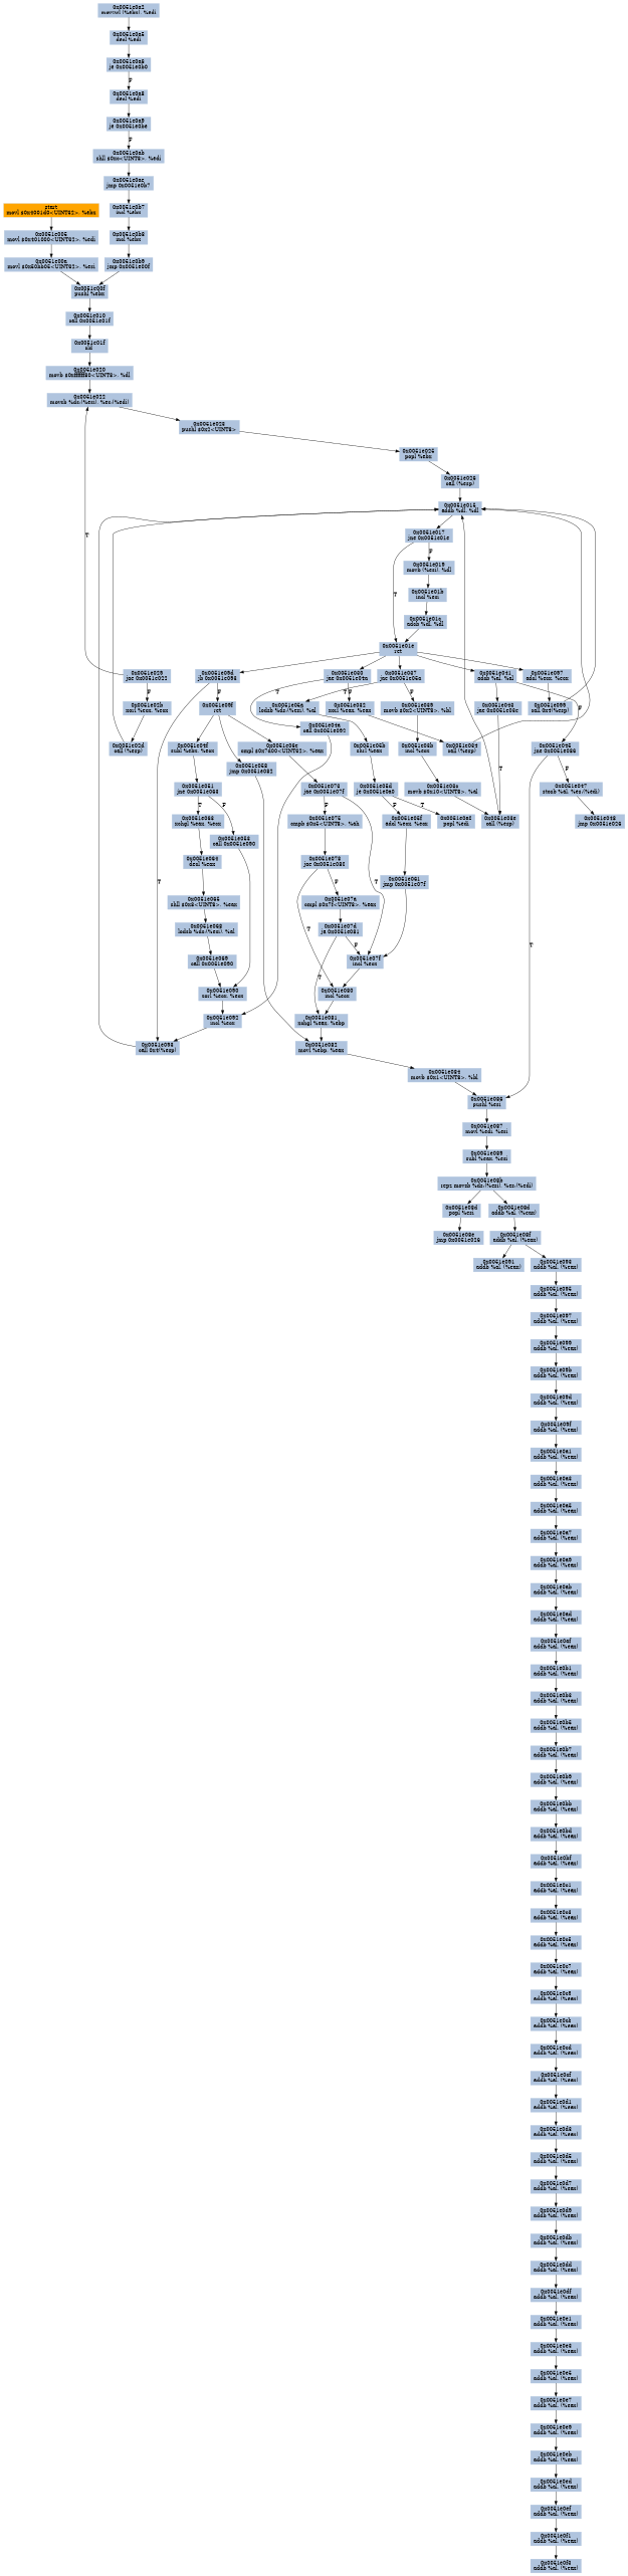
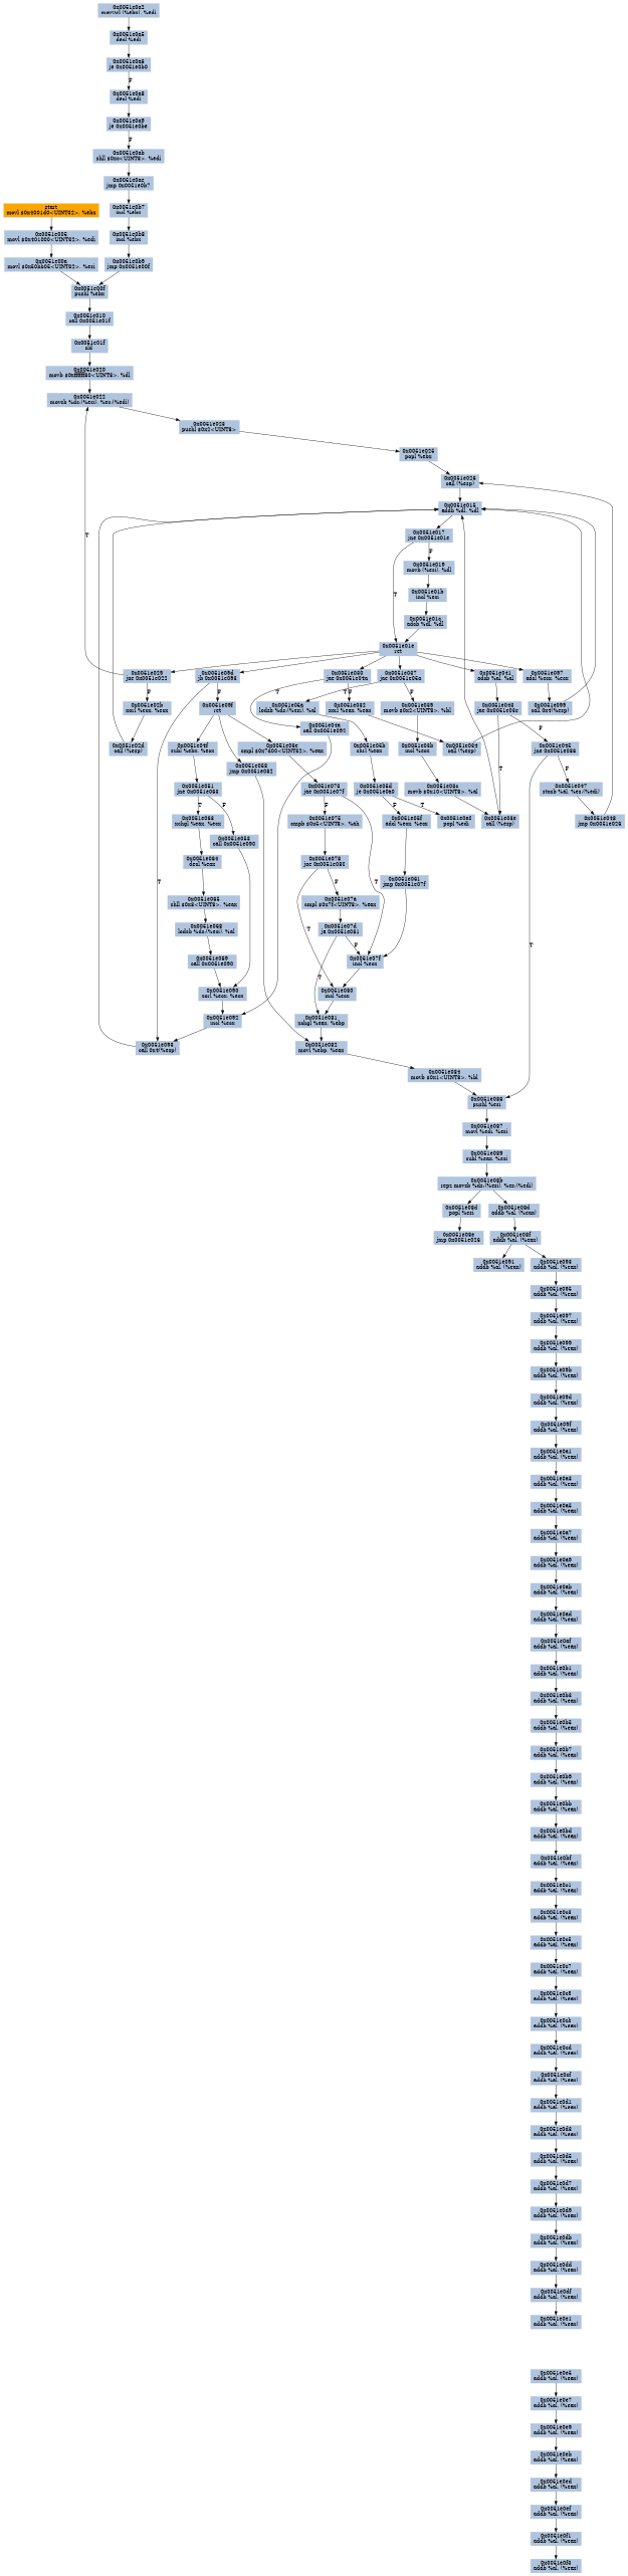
  digraph {
    node [color=lightsteelblue fillcolor=lightsteelblue shape=rectangle style=filled]
    edge [color="#000000"]
    n1 [color=lightgrey fillcolor=orange label="start\nmovl $0x4001d0<UINT32>, %ebx"]
    n2 [label="0x0051e005\nmovl $0x401000<UINT32>, %edi"]
    n3 [label="0x0051e00a\nmovl $0x50bb05<UINT32>, %esi"]
    n4 [label="0x0051e00f\npushl %ebx"]
    n5 [label="0x0051e010\ncall 0x0051e01f"]
    n6 [label="0x0051e01f\ncld "]
    n7 [label="0x0051e020\nmovb $0xffffff80<UINT8>, %dl"]
    n8 [label="0x0051e022\nmovsb %ds:(%esi), %es:(%edi)"]
    n9 [label="0x0051e023\npushl $0x2<UINT8>"]
    n10 [label="0x0051e025\npopl %ebx"]
    n11 [label="0x0051e026\ncall (%esp)"]
    n12 [label="0x0051e015\naddb %dl, %dl"]
    n13 [label="0x0051e017\njne 0x0051e01e"]
    n14 [label="0x0051e019\nmovb (%esi), %dl"]
    n15 [label="0x0051e01e\nret"]
    n16 [label="0x0051e01b\nincl %esi"]
    n17 [label="0x0051e029\njae 0x0051e022"]
    n18 [label="0x0051e030\njae 0x0051e04a"]
    n19 [label="0x0051e097\nadcl %ecx, %ecx"]
    n20 [label="0x0051e09d\njb 0x0051e093"]
    n21 [label="0x0051e037\njae 0x0051e05a"]
    n22 [label="0x0051e041\nadcb %al, %al"]
    n23 [label="0x0051e01c\nadcb %dl, %dl"]
    n24 [label="0x0051e02b\nxorl %ecx, %ecx"]
    n25 [label="0x0051e04a\ncall 0x0051e092"]
    n26 [label="0x0051e032\nxorl %eax, %eax"]
    n27 [label="0x0051e099\ncall 0x4(%esp)"]
    n28 [label="0x0051e093\ncall 0x4(%esp)"]
    n29 [label="0x0051e09f\nret"]
    n30 [label="0x0051e039\nmovb $0x2<UINT8>, %bl"]
    n31 [label="0x0051e05a\nlodsb %ds:(%esi), %al"]
    n32 [label="0x0051e043\njae 0x0051e03e"]
    n33 [label="0x0051e02d\ncall (%esp)"]
    n34 [label="0x0051e092\nincl %ecx"]
    n35 [label="0x0051e034\ncall (%esp)"]
    n36 [label="0x0051e04f\nsubl %ebx, %ecx"]
    n37 [label="0x0051e06e\ncmpl $0x7d00<UINT32>, %eax"]
    n38 [label="0x0051e058\njmp 0x0051e082"]
    n39 [label="0x0051e051\njne 0x0051e063"]
    n40 [label="0x0051e073\njae 0x0051e07f"]
    n41 [label="0x0051e082\nmovl %ebp, %eax"]
    n42 [label="0x0051e063\nxchgl %eax, %ecx"]
    n43 [label="0x0051e053\ncall 0x0051e090"]
    n44 [label="0x0051e064\ndecl %eax"]
    n45 [label="0x0051e090\nxorl %ecx, %ecx"]
    n46 [label="0x0051e065\nshll $0x8<UINT8>, %eax"]
    n47 [label="0x0051e068\nlodsb %ds:(%esi), %al"]
    n48 [label="0x0051e069\ncall 0x0051e090"]
    n49 [label="0x0051e075\ncmpb $0x5<UINT8>, %ah"]
    n50 [label="0x0051e07f\nincl %ecx"]
    n51 [label="0x0051e078\njae 0x0051e080"]
    n52 [label="0x0051e080\nincl %ecx"]
    n53 [label="0x0051e07a\ncmpl $0x7f<UINT8>, %eax"]
    n54 [label="0x0051e07d\nja 0x0051e081"]
    n55 [label="0x0051e081\nxchgl %eax, %ebp"]
    n56 [label="0x0051e084\nmovb $0x1<UINT8>, %bl"]
    n57 [label="0x0051e086\npushl %esi"]
    n58 [label="0x0051e087\nmovl %edi, %esi"]
    n59 [label="0x0051e089\nsubl %eax, %esi"]
    n60 [label="0x0051e08b\nrepz movsb %ds:(%esi), %es:(%edi)"]
    n61 [label="0x0051e08d\npopl %esi"]
    n62 [label="0x0051e08d\naddb %al, (%eax)"]
    n63 [label="0x0051e08e\njmp 0x0051e026"]
    n64 [label="0x0051e08f\naddb %al, (%eax)"]
    n65 [label="0x0051e03b\nincl %ecx"]
    n66 [label="0x0051e05b\nshrl %eax"]
    n67 [label="0x0051e03c\nmovb $0x10<UINT8>, %al"]
    n68 [label="0x0051e03e\ncall (%esp)"]
    n69 [label="0x0051e045\njne 0x0051e086"]
    n70 [label="0x0051e047\nstosb %al, %es:(%edi)"]
    n71 [label="0x0051e048\njmp 0x0051e026"]
    n72 [label="0x0051e05d\nje 0x0051e0a0"]
    n73 [label="0x0051e05f\nadcl %ecx, %ecx"]
    n74 [label="0x0051e0a0\npopl %edi"]
    n75 [label="0x0051e061\njmp 0x0051e07f"]
    n76 [label="0x0051e0a2\nmovzwl (%ebx), %edi"]
    n77 [label="0x0051e0a5\ndecl %edi"]
    n78 [label="0x0051e0a6\nje 0x0051e0b0"]
    n79 [label="0x0051e0a8\ndecl %edi"]
    n80 [label="0x0051e0a9\nje 0x0051e0be"]
    n81 [label="0x0051e0ab\nshll $0xc<UINT8>, %edi"]
    n82 [label="0x0051e0ae\njmp 0x0051e0b7"]
    n83 [label="0x0051e0b7\nincl %ebx"]
    n84 [label="0x0051e0b8\nincl %ebx"]
    n85 [label="0x0051e0b9\njmp 0x0051e00f"]
    n86 [label="0x0051e091\naddb %al, (%eax)"]
    n87 [label="0x0051e093\naddb %al, (%eax)"]
    n88 [label="0x0051e095\naddb %al, (%eax)"]
    n89 [label="0x0051e097\naddb %al, (%eax)"]
    n90 [label="0x0051e099\naddb %al, (%eax)"]
    n91 [label="0x0051e09b\naddb %al, (%eax)"]
    n92 [label="0x0051e09d\naddb %al, (%eax)"]
    n93 [label="0x0051e09f\naddb %al, (%eax)"]
    n94 [label="0x0051e0a1\naddb %al, (%eax)"]
    n95 [label="0x0051e0a3\naddb %al, (%eax)"]
    n96 [label="0x0051e0a5\naddb %al, (%eax)"]
    n97 [label="0x0051e0a7\naddb %al, (%eax)"]
    n98 [label="0x0051e0a9\naddb %al, (%eax)"]
    n99 [label="0x0051e0ab\naddb %al, (%eax)"]
    n100 [label="0x0051e0ad\naddb %al, (%eax)"]
    n101 [label="0x0051e0af\naddb %al, (%eax)"]
    n102 [label="0x0051e0b1\naddb %al, (%eax)"]
    n103 [label="0x0051e0b3\naddb %al, (%eax)"]
    n104 [label="0x0051e0b5\naddb %al, (%eax)"]
    n105 [label="0x0051e0b7\naddb %al, (%eax)"]
    n106 [label="0x0051e0b9\naddb %al, (%eax)"]
    n107 [label="0x0051e0bb\naddb %al, (%eax)"]
    n108 [label="0x0051e0bd\naddb %al, (%eax)"]
    n109 [label="0x0051e0bf\naddb %al, (%eax)"]
    n110 [label="0x0051e0c1\naddb %al, (%eax)"]
    n111 [label="0x0051e0c3\naddb %al, (%eax)"]
    n112 [label="0x0051e0c5\naddb %al, (%eax)"]
    n113 [label="0x0051e0c7\naddb %al, (%eax)"]
    n114 [label="0x0051e0c9\naddb %al, (%eax)"]
    n115 [label="0x0051e0cb\naddb %al, (%eax)"]
    n116 [label="0x0051e0cd\naddb %al, (%eax)"]
    n117 [label="0x0051e0cf\naddb %al, (%eax)"]
    n118 [label="0x0051e0d1\naddb %al, (%eax)"]
    n119 [label="0x0051e0d3\naddb %al, (%eax)"]
    n120 [label="0x0051e0d5\naddb %al, (%eax)"]
    n121 [label="0x0051e0d7\naddb %al, (%eax)"]
    n122 [label="0x0051e0d9\naddb %al, (%eax)"]
    n123 [label="0x0051e0db\naddb %al, (%eax)"]
    n124 [label="0x0051e0dd\naddb %al, (%eax)"]
    n125 [label="0x0051e0df\naddb %al, (%eax)"]
    n126 [label="0x0051e0e1\naddb %al, (%eax)"]
-   n127 [label="0x0051e0e3\naddb %al, (%eax)"]
    n128 [label="0x0051e0e5\naddb %al, (%eax)"]
    n129 [label="0x0051e0e7\naddb %al, (%eax)"]
    n130 [label="0x0051e0e9\naddb %al, (%eax)"]
    n131 [label="0x0051e0eb\naddb %al, (%eax)"]
    n132 [label="0x0051e0ed\naddb %al, (%eax)"]
    n133 [label="0x0051e0ef\naddb %al, (%eax)"]
    n134 [label="0x0051e0f1\naddb %al, (%eax)"]
    n135 [label="0x0051e0f3\naddb %al, (%eax)"]
    n1 -> n2
    n2 -> n3
    n3 -> n4
    n4 -> n5
    n5 -> n6
    n6 -> n7
    n7 -> n8
    n8 -> n9
    n9 -> n10
    n10 -> n11
    n11 -> n12
    n12 -> n13
    n13 -> n14 [label=F]
    n13 -> n15 [label=T]
    n14 -> n16
+   n15 -> n17
    n15 -> n18
    n15 -> n19
    n15 -> n20
    n15 -> n21
    n15 -> n22
    n16 -> n23
    n17 -> n8 [label=T]
    n17 -> n24 [label=F]
    n18 -> n25 [label=T]
    n18 -> n26 [label=F]
    n19 -> n27
    n20 -> n28 [label=T]
    n20 -> n29 [label=F]
    n21 -> n30 [label=F]
    n21 -> n31 [label=T]
    n22 -> n32
    n23 -> n15
    n24 -> n33
    n25 -> n34
    n26 -> n35
    n27 -> n12
    n28 -> n12
    n29 -> n36
    n29 -> n37
    n29 -> n38
    n30 -> n65
    n31 -> n66
    n32 -> n68 [label=T]
-   n22 -> n69 [label=F]
+   n32 -> n69 [label=F]
    n33 -> n12
    n34 -> n28
    n35 -> n12
    n36 -> n39
    n37 -> n40
    n38 -> n41
    n39 -> n42 [label=T]
    n39 -> n43 [label=F]
    n40 -> n49 [label=F]
    n40 -> n50 [label=T]
    n41 -> n56
    n42 -> n44
    n43 -> n45
    n44 -> n46
    n45 -> n34
    n46 -> n47
    n47 -> n48
    n48 -> n45
    n49 -> n51
    n50 -> n52
    n51 -> n52 [label=T]
    n51 -> n53 [label=F]
    n52 -> n55
    n53 -> n54
    n54 -> n50 [label=F]
    n54 -> n55 [label=T]
    n55 -> n41
    n56 -> n57
    n57 -> n58
    n58 -> n59
    n59 -> n60
    n60 -> n61
    n60 -> n62
    n61 -> n63
    n62 -> n64
    n64 -> n86
    n64 -> n87
    n65 -> n67
    n66 -> n72
    n67 -> n68
    n68 -> n12
    n69 -> n57 [label=T]
    n69 -> n70 [label=F]
    n70 -> n71
+   n71 -> n11
    n72 -> n73 [label=F]
    n72 -> n74 [label=T]
    n73 -> n75
    n75 -> n50
    n76 -> n77
    n77 -> n78
    n78 -> n79 [label=F]
    n79 -> n80
    n80 -> n81 [label=F]
    n81 -> n82
    n82 -> n83
    n83 -> n84
    n84 -> n85
    n85 -> n4
    n87 -> n88
    n88 -> n89
    n89 -> n90
    n90 -> n91
    n91 -> n92
    n92 -> n93
    n93 -> n94
    n94 -> n95
    n95 -> n96
    n96 -> n97
    n97 -> n98
    n98 -> n99
    n99 -> n100
    n100 -> n101
    n101 -> n102
    n102 -> n103
    n103 -> n104
    n104 -> n105
    n105 -> n106
    n106 -> n107
    n107 -> n108
    n108 -> n109
    n109 -> n110
    n110 -> n111
    n111 -> n112
    n112 -> n113
    n113 -> n114
    n114 -> n115
    n115 -> n116
    n116 -> n117
    n117 -> n118
    n118 -> n119
    n119 -> n120
    n120 -> n121
    n121 -> n122
    n122 -> n123
    n123 -> n124
    n124 -> n125
    n125 -> n126
-   n126 -> n127
-   n127 -> n128
    n128 -> n129
    n129 -> n130
    n130 -> n131
    n131 -> n132
    n132 -> n133
    n133 -> n134
    n134 -> n135
  }
